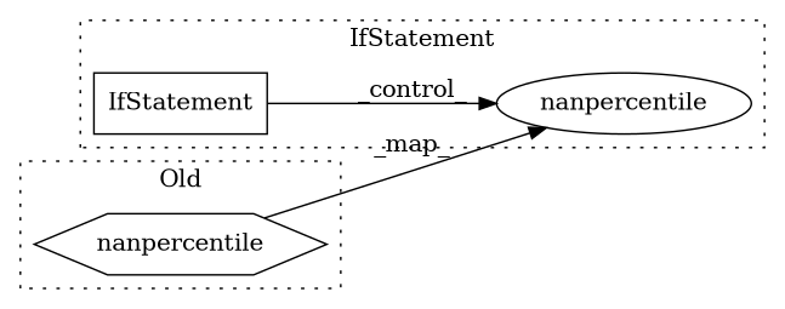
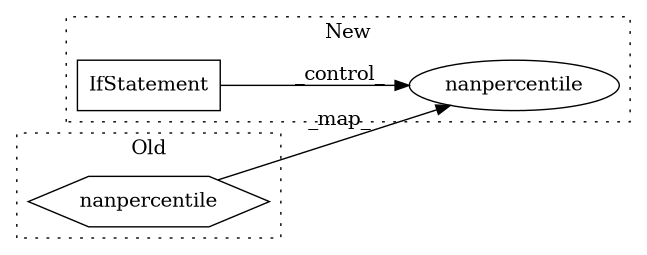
  digraph {
    rankdir=LR
    node [a=32 l="14,1"]
    n1 [label=nanpercentile s="4708,4729" shape=ellipse]
    n2 [a=25 l="4,2" label=IfStatement s="4507,4535" shape=box]
    n3 [label=nanpercentile s="4549,4567" shape=hexagon]
    subgraph cluster_1 {
-     label=IfStatement
+     label=New
      style=dotted
      n1
      n2
    }
    subgraph cluster_2 {
      label=Old
      style=dotted
      n3
    }
    n2 -> n1 [label=_control_]
    n3 -> n1 [label=_map_]
  }
